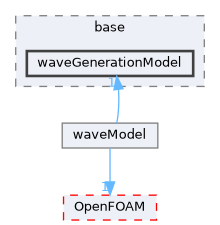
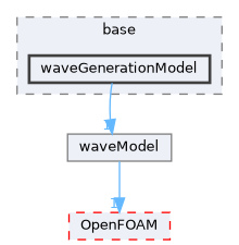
  digraph {
    compound=true
    node [fillcolor="#edf0f7" fontname=Helvetica fontsize=10 shape=box]
    edge [color=steelblue1 fontcolor=steelblue1 fontname=Helvetica fontsize=10 headlabel=1 labeldistance=1.5 labelfontname=Helvetica labelfontsize=10]
    n1 [color=grey25 height=0.2 label=waveGenerationModel style="filled,bold" width=0.4]
    n2 [color=grey50 height=0.2 label=waveModel style=filled width=0.4]
    n3 [color=red height=0.2 label=OpenFOAM style="filled,dashed" width=0.4]
    subgraph cluster_1 {
      bgcolor="#edf0f7"
      fontname=Helvetica
      fontsize=10
      label=base
      pencolor=grey50
      style="filled,dashed"
      n1
    }
-   n2 -> n1
+   n1 -> n2
    n2 -> n3
  }
